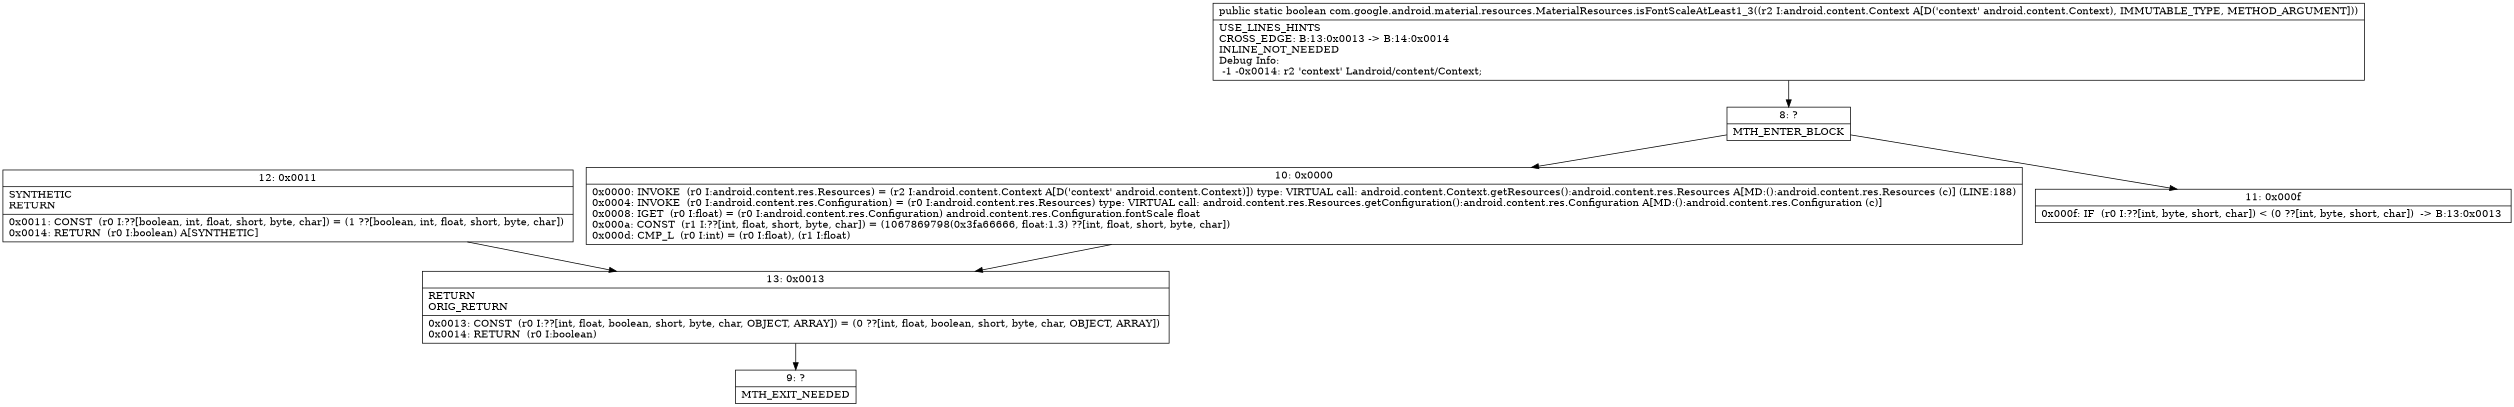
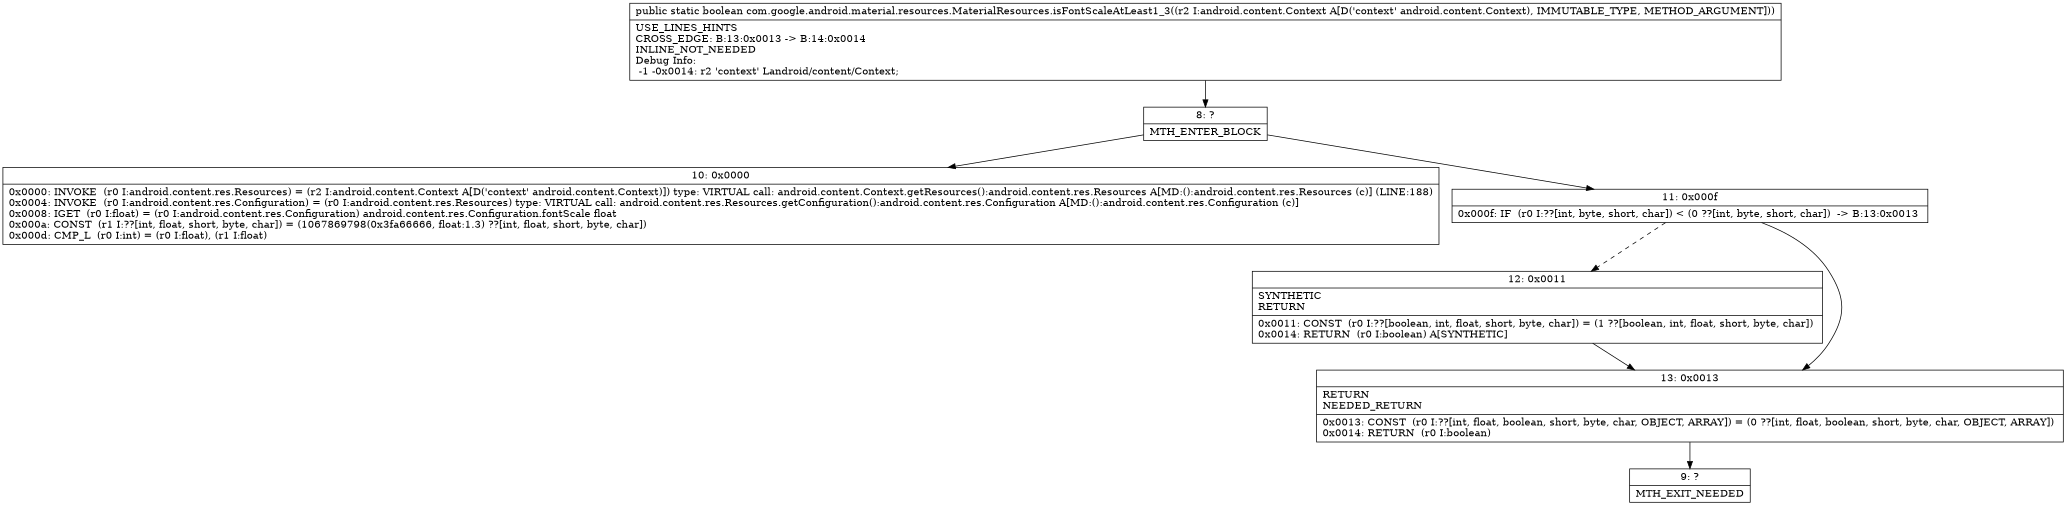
  digraph {
    node [shape=record]
    n1 [label="{8\:\ ?|MTH_ENTER_BLOCK\l}"]
    n2 [label="{10\:\ 0x0000|0x0000: INVOKE  (r0 I:android.content.res.Resources) = (r2 I:android.content.Context A[D('context' android.content.Context)]) type: VIRTUAL call: android.content.Context.getResources():android.content.res.Resources A[MD:():android.content.res.Resources (c)] (LINE:188)\l0x0004: INVOKE  (r0 I:android.content.res.Configuration) = (r0 I:android.content.res.Resources) type: VIRTUAL call: android.content.res.Resources.getConfiguration():android.content.res.Configuration A[MD:():android.content.res.Configuration (c)]\l0x0008: IGET  (r0 I:float) = (r0 I:android.content.res.Configuration) android.content.res.Configuration.fontScale float \l0x000a: CONST  (r1 I:??[int, float, short, byte, char]) = (1067869798(0x3fa66666, float:1.3) ??[int, float, short, byte, char]) \l0x000d: CMP_L  (r0 I:int) = (r0 I:float), (r1 I:float) \l}"]
    n3 [label="{11\:\ 0x000f|0x000f: IF  (r0 I:??[int, byte, short, char]) \< (0 ??[int, byte, short, char])  \-\> B:13:0x0013 \l}"]
    n4 [label="{12\:\ 0x0011|SYNTHETIC\lRETURN\l|0x0011: CONST  (r0 I:??[boolean, int, float, short, byte, char]) = (1 ??[boolean, int, float, short, byte, char]) \l0x0014: RETURN  (r0 I:boolean) A[SYNTHETIC]\l}"]
-   n5 [label="{13\:\ 0x0013|RETURN\lORIG_RETURN\l|0x0013: CONST  (r0 I:??[int, float, boolean, short, byte, char, OBJECT, ARRAY]) = (0 ??[int, float, boolean, short, byte, char, OBJECT, ARRAY]) \l0x0014: RETURN  (r0 I:boolean) \l}"]
+   n5 [label="{13\:\ 0x0013|RETURN\lNEEDED_RETURN\l|0x0013: CONST  (r0 I:??[int, float, boolean, short, byte, char, OBJECT, ARRAY]) = (0 ??[int, float, boolean, short, byte, char, OBJECT, ARRAY]) \l0x0014: RETURN  (r0 I:boolean) \l}"]
    n6 [label="{9\:\ ?|MTH_EXIT_NEEDED\l}"]
    n7 [label="{public static boolean com.google.android.material.resources.MaterialResources.isFontScaleAtLeast1_3((r2 I:android.content.Context A[D('context' android.content.Context), IMMUTABLE_TYPE, METHOD_ARGUMENT]))  | USE_LINES_HINTS\lCROSS_EDGE: B:13:0x0013 \-\> B:14:0x0014\lINLINE_NOT_NEEDED\lDebug Info:\l  \-1 \-0x0014: r2 'context' Landroid\/content\/Context;\l}"]
    n1 -> n2
    n1 -> n3
-   n2 -> n5
+   n3 -> n4 [style=dashed]
+   n3 -> n5
    n4 -> n5
    n5 -> n6
    n7 -> n1
  }
